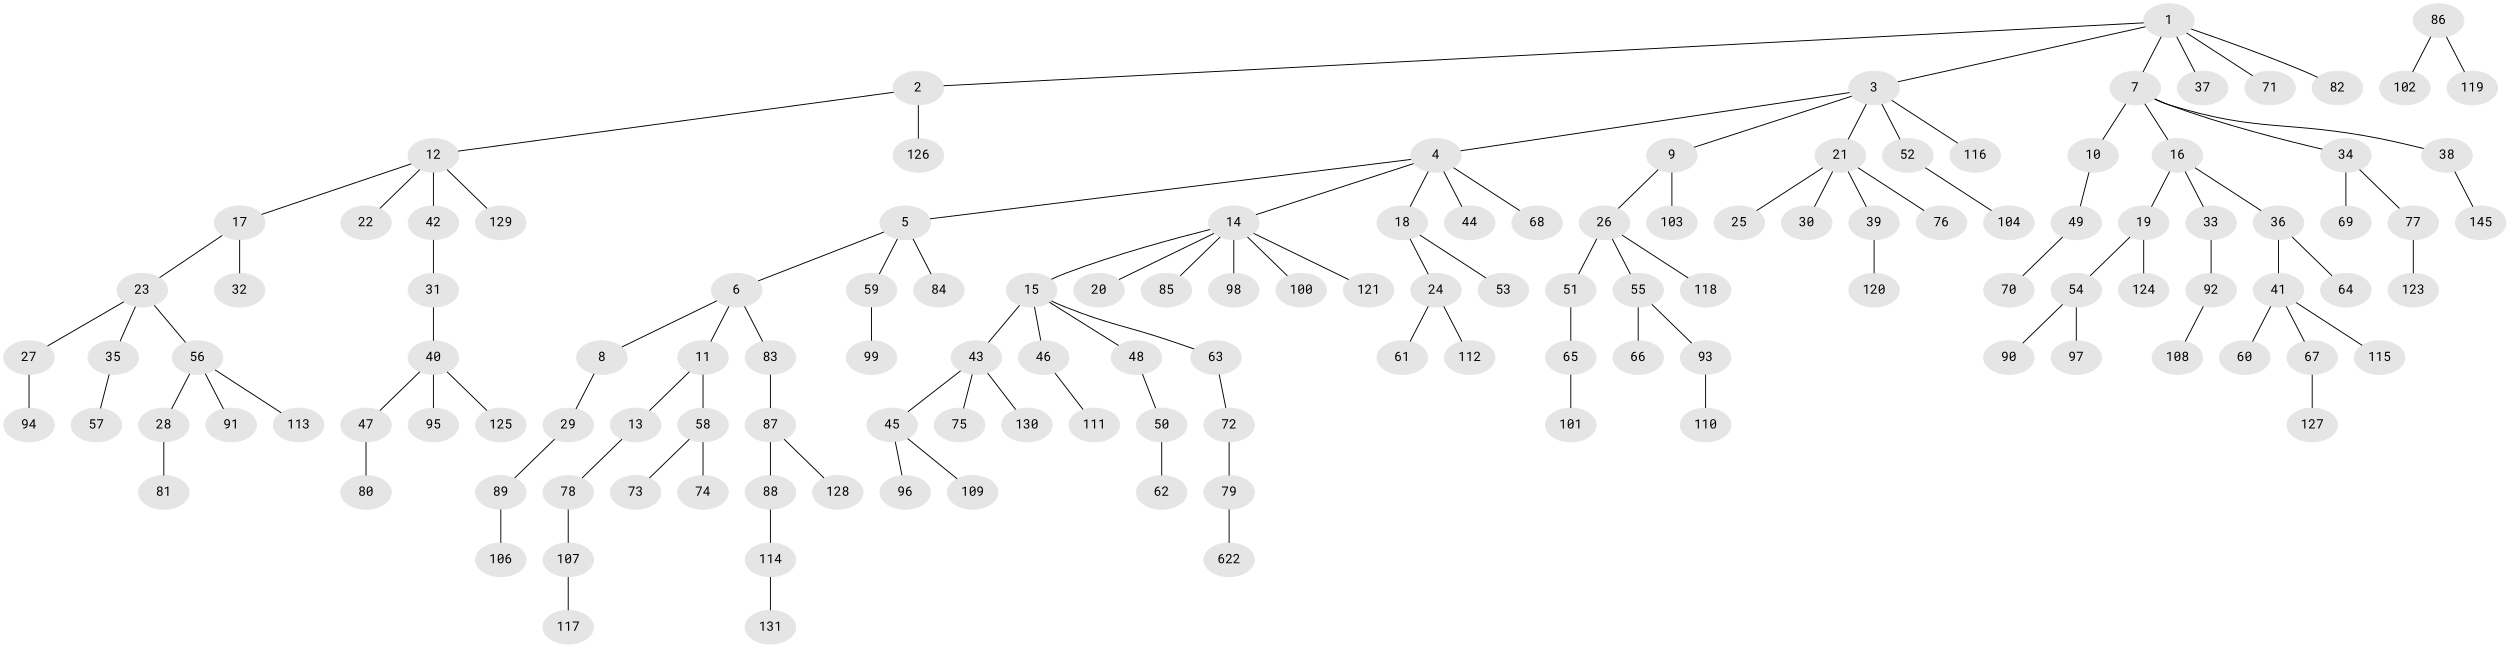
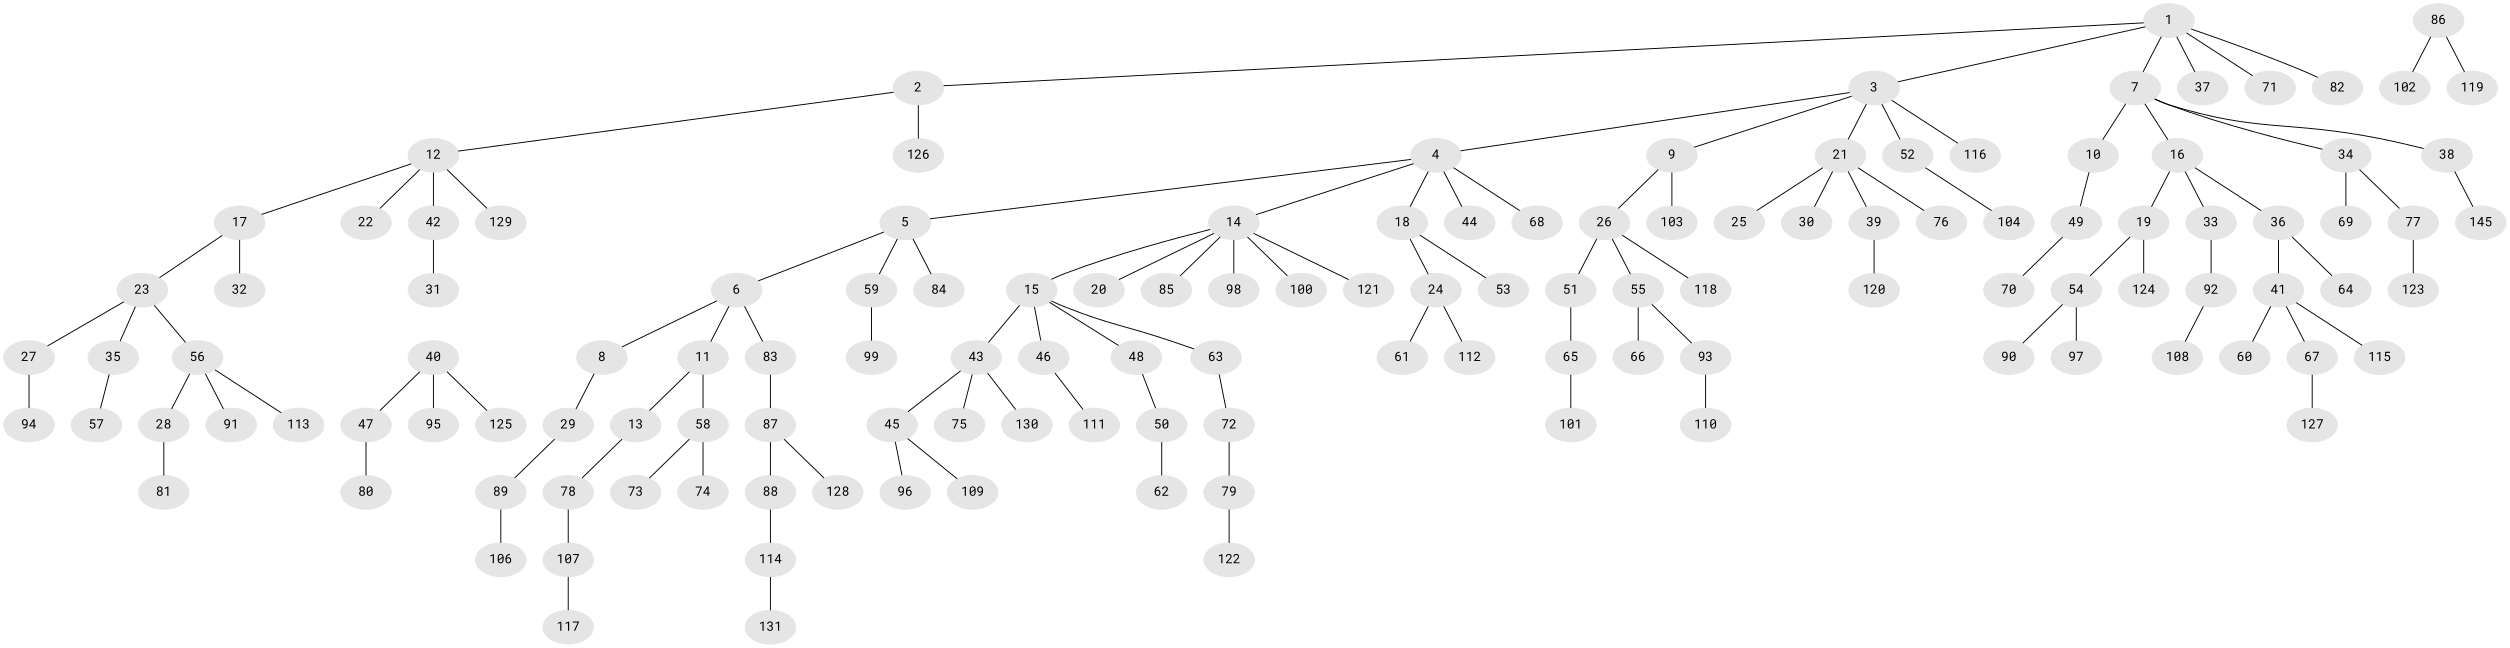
  graph {
    fontname="Roboto Mono"
    node [color=gray90 fontname="Roboto Mono" style=filled]
    edge [fontname="Roboto Mono"]
    1
    2
    3
    7
    37
    71
    82
    12
    126
    4
    9
    21
    52
    116
    10
    16
    34
    38
    17
    22
    42
    129
    5
    14
    18
    44
    68
    26
    103
    25
    30
    39
    76
    104
    6
    59
    84
    15
    20
    85
    98
    100
    121
    24
    53
    8
    11
    83
    99
    29
    13
    58
    87
    49
    19
    33
    36
    69
    77
    n60 [label=145]
    89
    86
    102
    119
    51
    55
    118
    70
    78
    73
    74
    23
    32
    31
    107
    43
    46
    48
    63
    45
    75
    130
    111
    50
    72
    54
    124
    92
    41
    64
    27
    35
    56
    61
    112
    90
    97
    120
    40
    94
    28
    81
    57
    91
    113
    65
    66
    93
    106
    47
    95
    125
    108
    123
    60
    67
    115
    80
    127
    96
    109
    62
    101
    110
    79
-   122 [label=622]
+   122
    117
    88
    128
    114
    131
    1 -- 2
    1 -- 3
    1 -- 7
    1 -- 37
    1 -- 71
    1 -- 82
    2 -- 12
    2 -- 126
    3 -- 4
    3 -- 9
    3 -- 21
    3 -- 52
    3 -- 116
    7 -- 10
    7 -- 16
    7 -- 34
    7 -- 38
    12 -- 17
    12 -- 22
    12 -- 42
    12 -- 129
    4 -- 5
    4 -- 14
    4 -- 18
    4 -- 44
    4 -- 68
    9 -- 26
    9 -- 103
    21 -- 25
    21 -- 30
    21 -- 39
    21 -- 76
    52 -- 104
    10 -- 49
    16 -- 19
    16 -- 33
    16 -- 36
    34 -- 69
    34 -- 77
    38 -- n60
    17 -- 23
    17 -- 32
    42 -- 31
    5 -- 6
    5 -- 59
    5 -- 84
    14 -- 15
    14 -- 20
    14 -- 85
    14 -- 98
    14 -- 100
    14 -- 121
    18 -- 24
    18 -- 53
    26 -- 51
    26 -- 55
    26 -- 118
    39 -- 120
    6 -- 8
    6 -- 11
    6 -- 83
    59 -- 99
    15 -- 43
    15 -- 46
    15 -- 48
    15 -- 63
    24 -- 61
    24 -- 112
    8 -- 29
    11 -- 13
    11 -- 58
    83 -- 87
    29 -- 89
    13 -- 78
    58 -- 73
    58 -- 74
    87 -- 88
    87 -- 128
    49 -- 70
    19 -- 54
    19 -- 124
    33 -- 92
    36 -- 41
    36 -- 64
    77 -- 123
    89 -- 106
    86 -- 102
    86 -- 119
    51 -- 65
    55 -- 66
    55 -- 93
    78 -- 107
    23 -- 27
    23 -- 35
    23 -- 56
-   31 -- 40
    107 -- 117
    43 -- 45
    43 -- 75
    43 -- 130
    46 -- 111
    48 -- 50
    63 -- 72
    45 -- 96
    45 -- 109
    50 -- 62
    72 -- 79
    54 -- 90
    54 -- 97
    92 -- 108
    41 -- 60
    41 -- 67
    41 -- 115
    27 -- 94
    35 -- 57
    56 -- 28
    56 -- 91
    56 -- 113
    40 -- 47
    40 -- 95
    40 -- 125
    28 -- 81
    65 -- 101
    93 -- 110
    47 -- 80
    67 -- 127
    79 -- 122
    88 -- 114
    114 -- 131
  }
